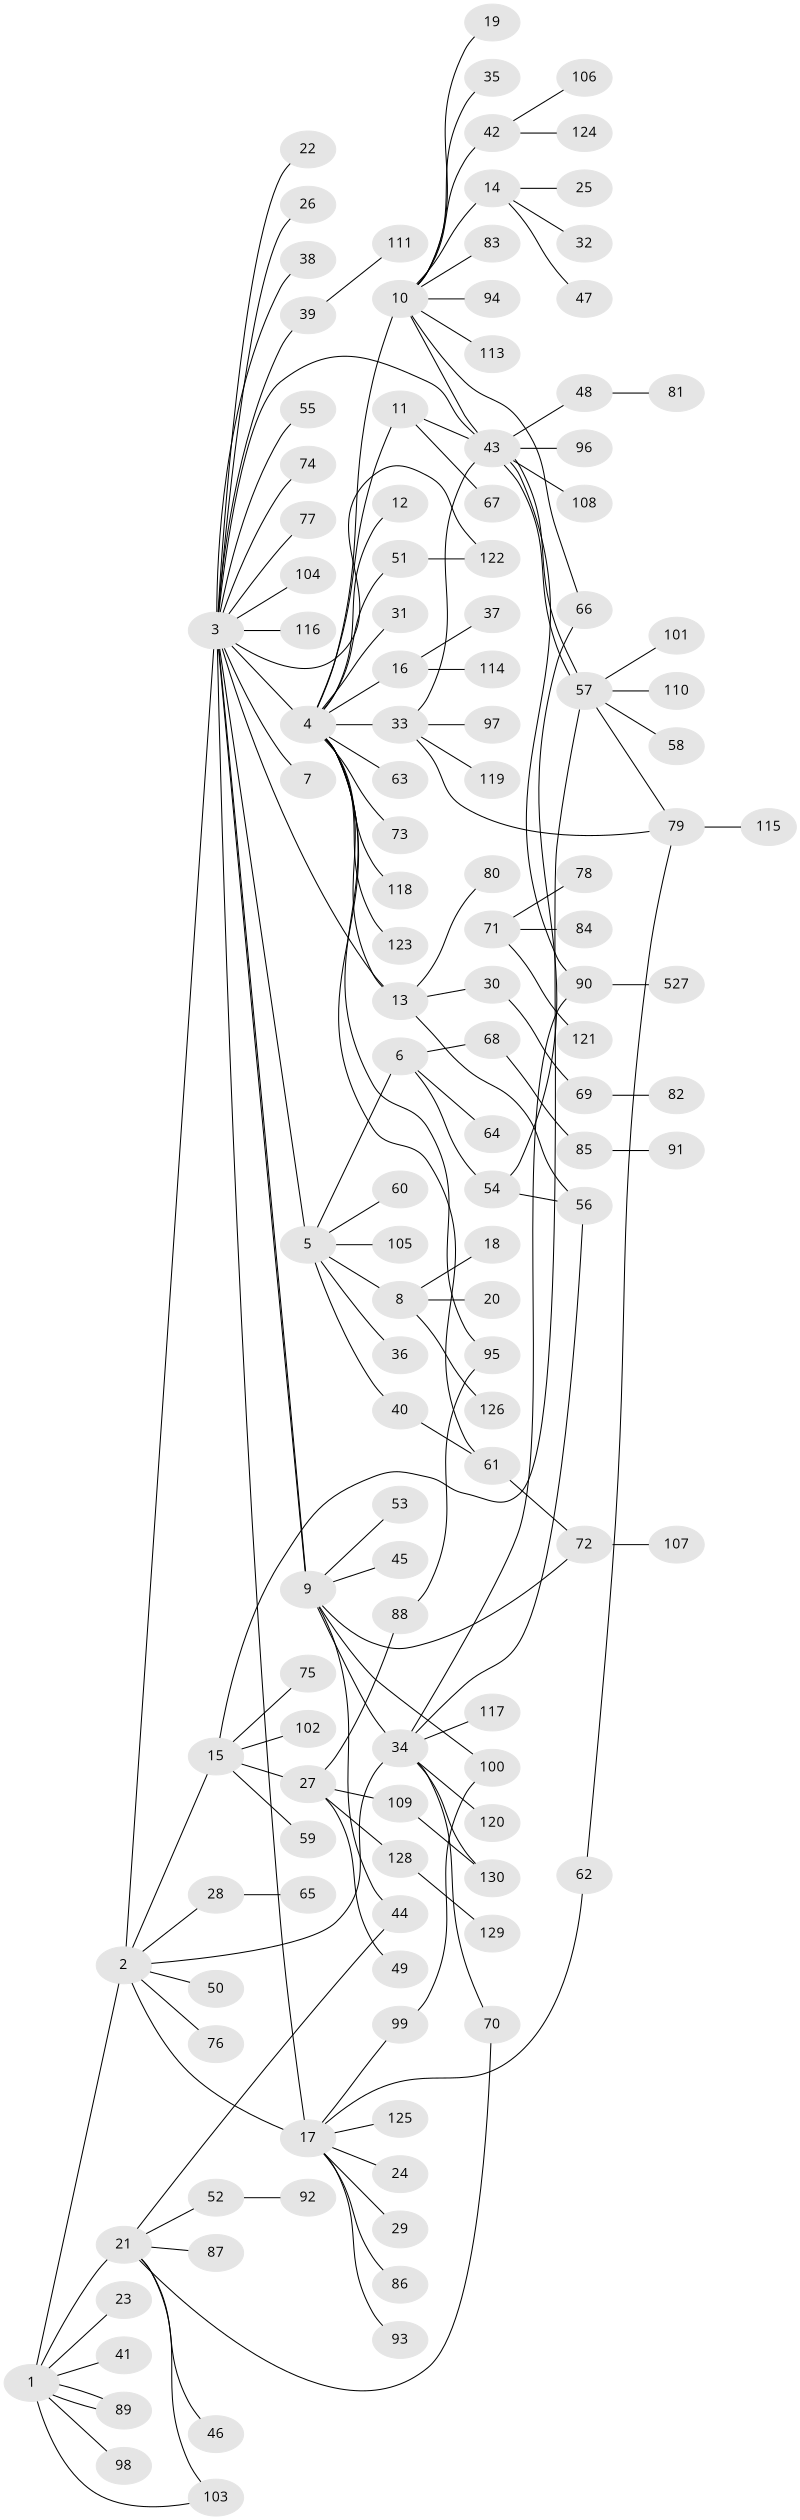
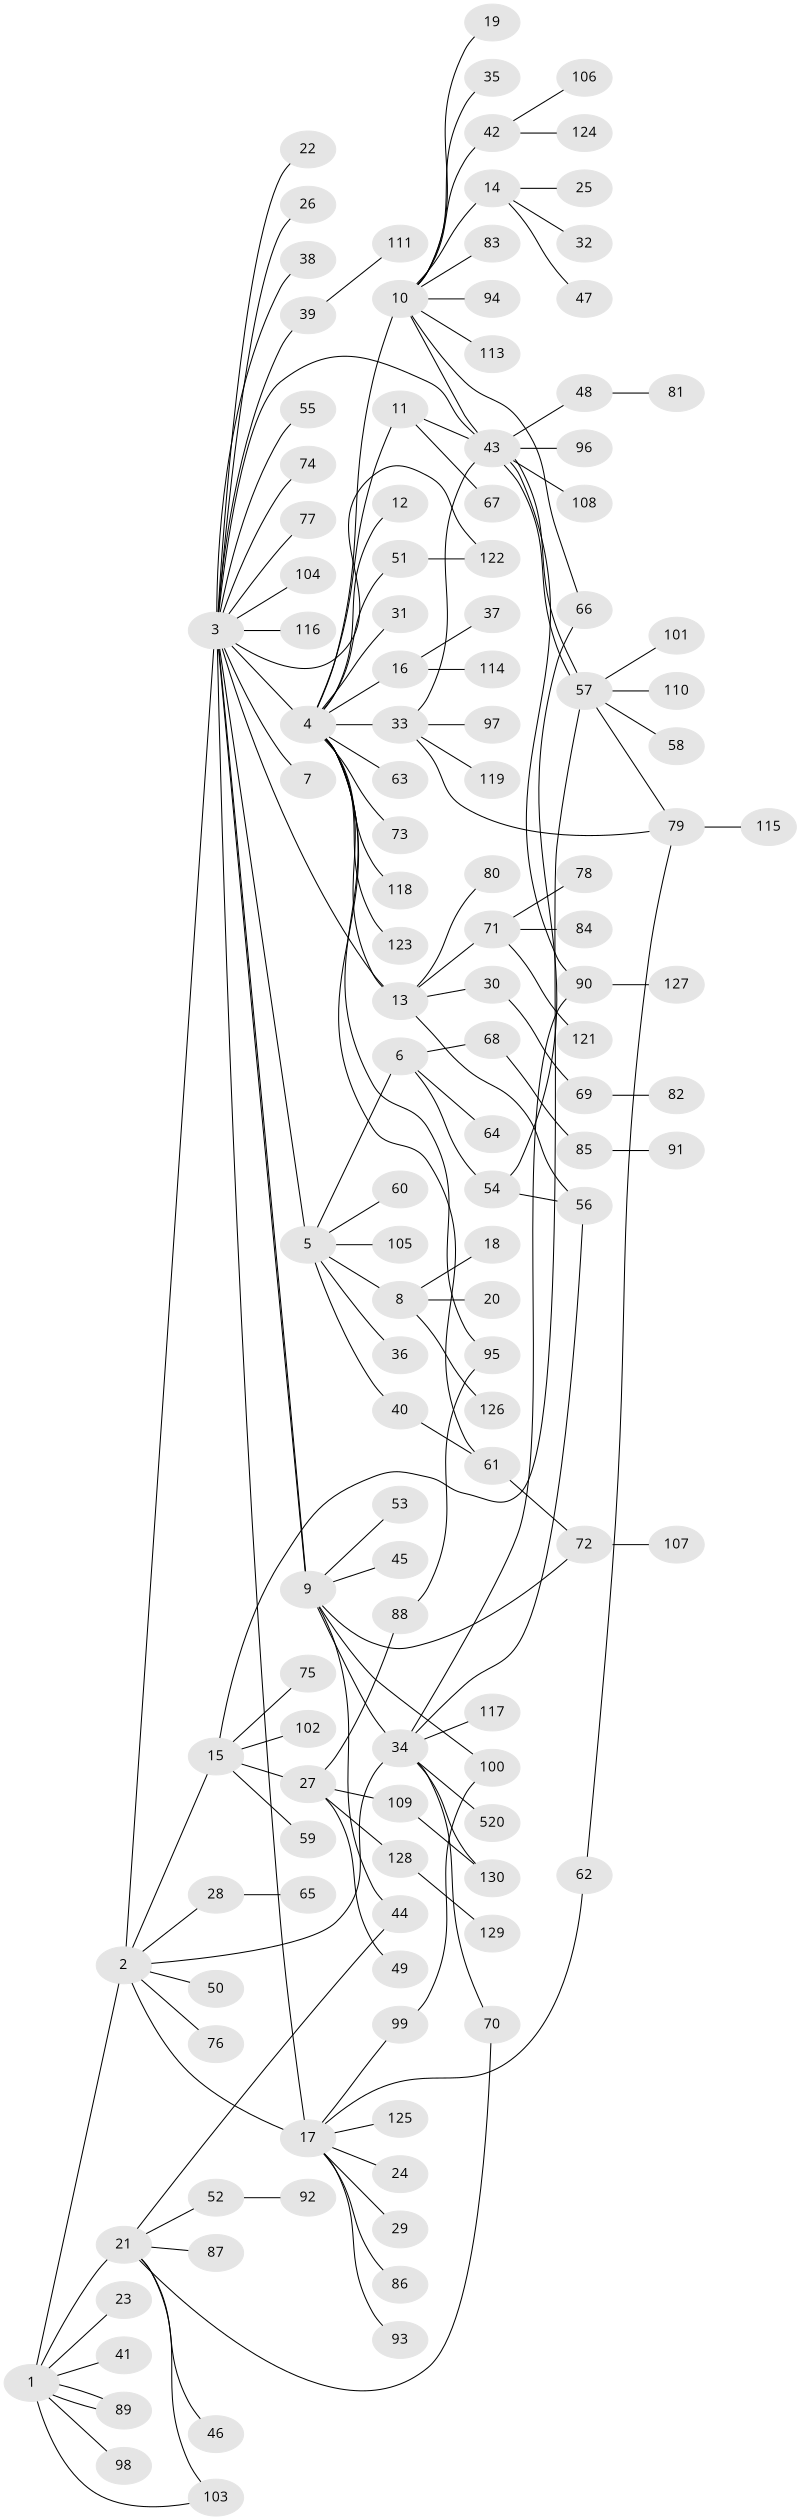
  graph {
    fontname="Open Sans"
    rankdir=LR
    node [color=gray90 fontname="Open Sans" style=filled]
    edge [fontname="Open Sans"]
    1
    2
    21
    23
    41
    89
    98
    103
    3
    15
    17
    28
    34
    50
    76
    44
    46
    52
    70
    87
    4
    5
    7
    9
    13
    22
    26
    38
    39
    43
    55
    74
    77
    104
    116
    122
    27
    57
    59
    75
    102
    24
    29
    62
    86
    93
    99
    125
    65
    56
    90
    117
-   120
+   120 [label=520]
    130
    10
    11
    12
    16
    31
    33
    51
    61
    63
    73
    95
    118
    123
    6
    8
    36
    40
    60
    105
    45
    53
    72
    100
    30
    71
    80
    111
    48
    96
    108
    14
    19
    35
    42
    66
    83
    94
    113
    67
    37
    114
    79
    97
    119
    54
    64
    68
    18
    20
    126
    85
    107
    25
    32
    47
    106
    124
    69
    78
    84
    121
    49
    88
    109
    128
    58
    101
    110
    92
    129
    82
    115
-   127 [label=527]
+   127
    81
    91
    1 -- 2
    1 -- 21
    1 -- 23
    1 -- 41
    1 -- 89
    1 -- 89
    1 -- 98
    1 -- 103
    2 -- 3
    2 -- 15
    2 -- 17
    2 -- 28
    2 -- 34
    2 -- 50
    2 -- 76
    21 -- 103
    21 -- 44
    21 -- 46
    21 -- 52
    21 -- 70
    21 -- 87
    3 -- 17
    3 -- 4
    3 -- 5
    3 -- 7
    3 -- 9
    3 -- 9
    3 -- 13
    3 -- 22
    3 -- 26
    3 -- 38
    3 -- 39
    3 -- 43
    3 -- 55
    3 -- 74
    3 -- 77
    3 -- 104
    3 -- 116
    3 -- 122
    15 -- 27
    15 -- 57
    15 -- 59
    15 -- 75
    15 -- 102
    17 -- 24
    17 -- 29
    17 -- 62
    17 -- 86
    17 -- 93
    17 -- 99
    17 -- 125
    28 -- 65
    34 -- 70
    34 -- 56
    34 -- 90
    34 -- 117
    34 -- 120
    34 -- 130
    52 -- 92
    4 -- 13
    4 -- 10
    4 -- 11
    4 -- 12
    4 -- 16
    4 -- 31
    4 -- 33
    4 -- 51
    4 -- 61
    4 -- 63
    4 -- 73
    4 -- 95
    4 -- 118
    4 -- 123
    5 -- 6
    5 -- 8
    5 -- 36
    5 -- 40
    5 -- 60
    5 -- 105
    9 -- 34
    9 -- 44
    9 -- 45
    9 -- 53
    9 -- 72
    9 -- 100
    13 -- 56
    13 -- 30
+   13 -- 71
    13 -- 80
    39 -- 111
    43 -- 57
    43 -- 57
    43 -- 90
    43 -- 48
    43 -- 96
    43 -- 108
    27 -- 49
    27 -- 88
    27 -- 109
    27 -- 128
    57 -- 79
    57 -- 58
    57 -- 101
    57 -- 110
    62 -- 79
    99 -- 100
    90 -- 127
    10 -- 43
    10 -- 14
    10 -- 19
    10 -- 35
    10 -- 42
    10 -- 66
    10 -- 83
    10 -- 94
    10 -- 113
    11 -- 43
    11 -- 67
    16 -- 37
    16 -- 114
    33 -- 43
    33 -- 79
    33 -- 97
    33 -- 119
    51 -- 122
    61 -- 72
    6 -- 54
    6 -- 64
    6 -- 68
    8 -- 18
    8 -- 20
    8 -- 126
    40 -- 61
    72 -- 107
    30 -- 69
    71 -- 78
    71 -- 84
    71 -- 121
    48 -- 81
    14 -- 25
    14 -- 32
    14 -- 47
    42 -- 106
    42 -- 124
    79 -- 115
    54 -- 56
    54 -- 66
    68 -- 85
    85 -- 91
    69 -- 82
    88 -- 95
    109 -- 130
    128 -- 129
  }
